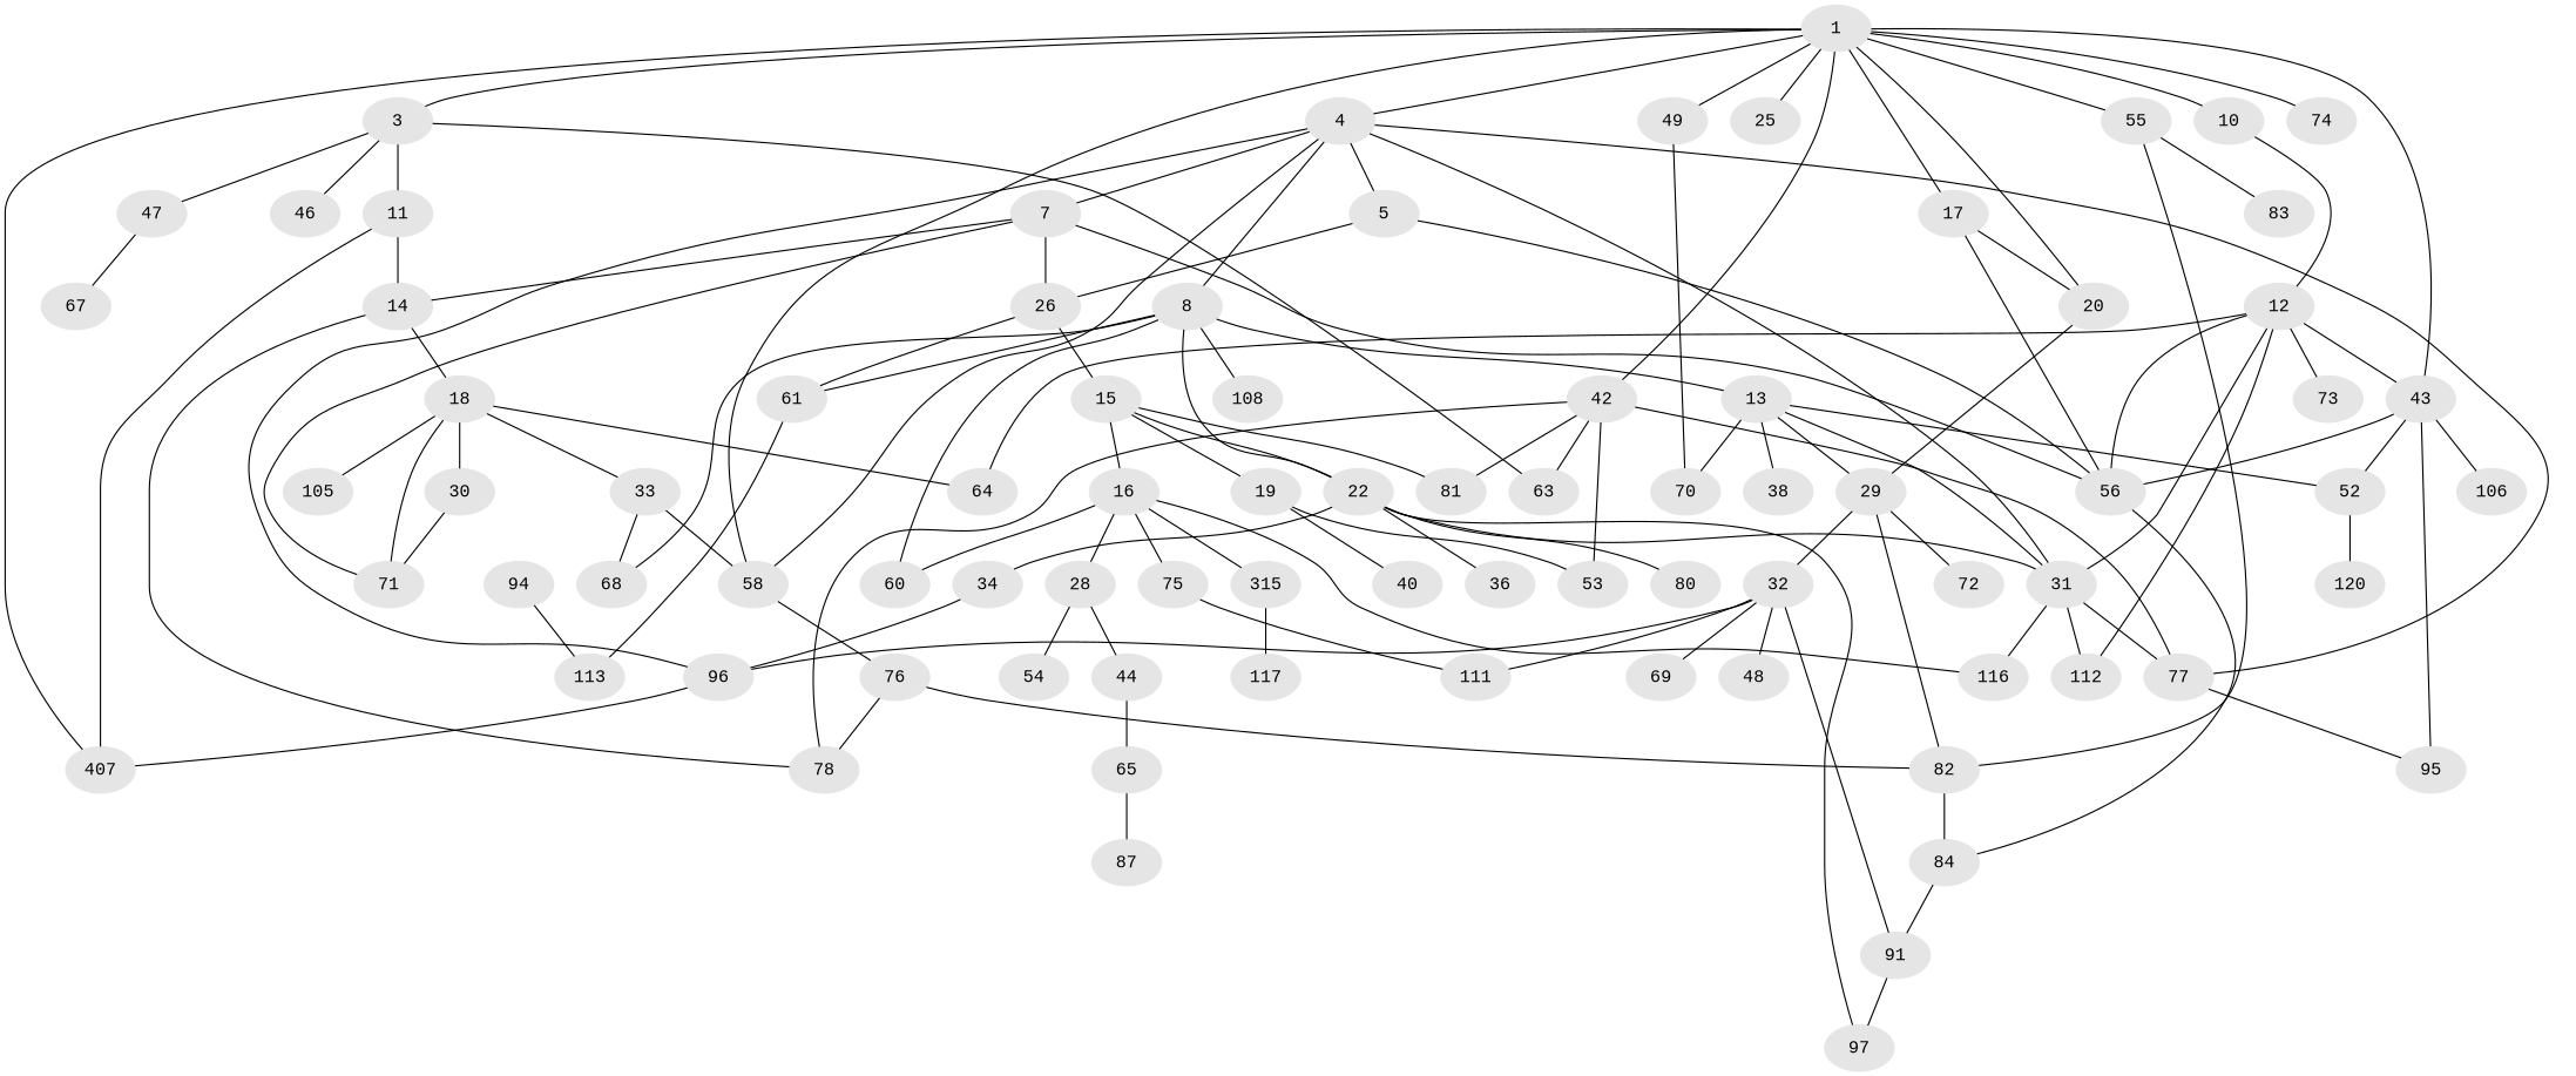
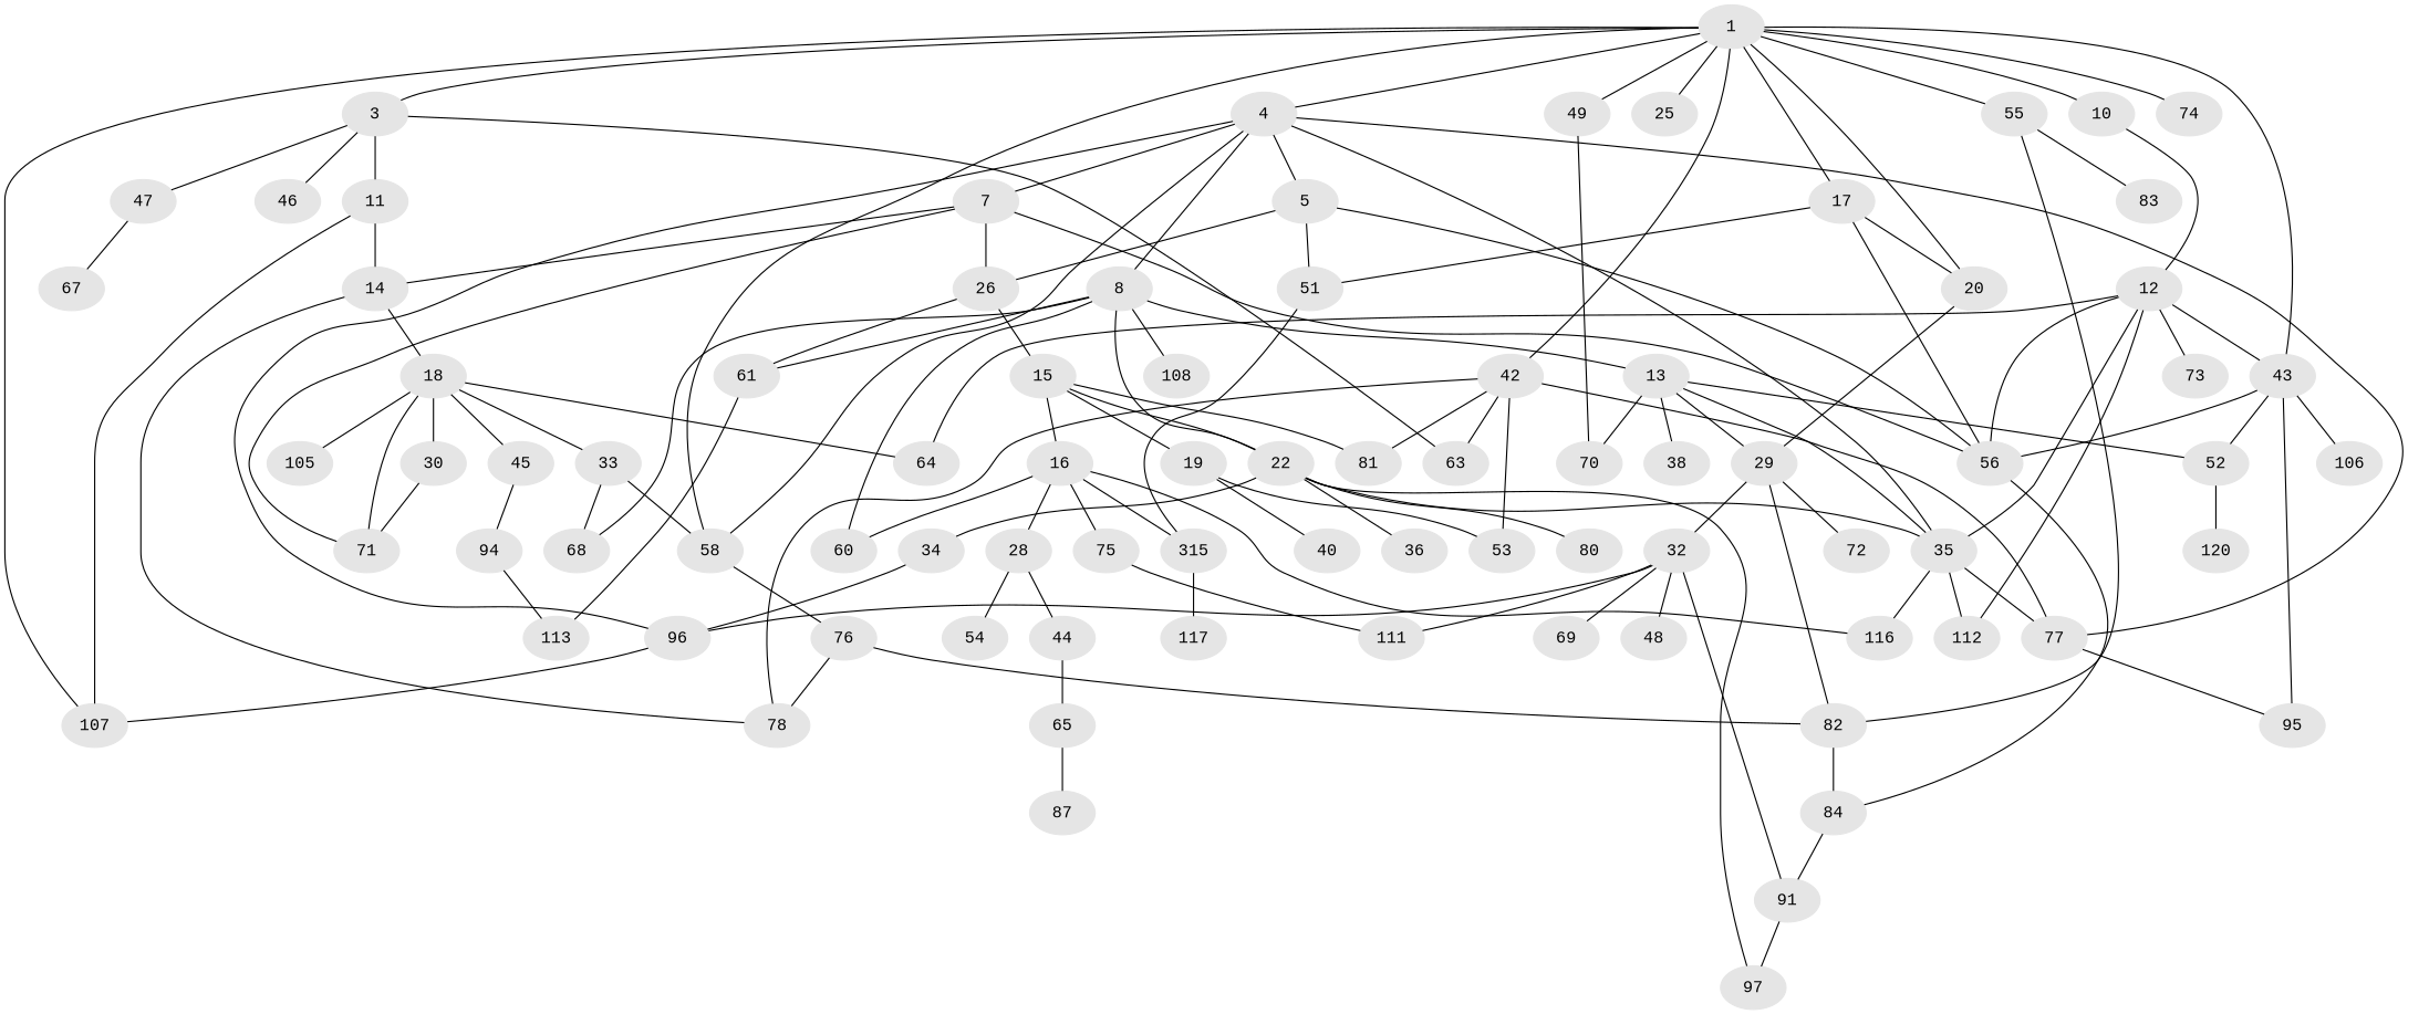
  graph {
    fontname="Liberation Mono"
    node [color=gray90 fontname="Liberation Mono" style=filled]
    edge [fontname="Liberation Mono"]
    1 [super="+2"]
    3 [super="+9"]
    4 [super="+6"]
    10
    17 [super="+99"]
    20 [super="+37"]
    25
    42 [super="+79"]
    43 [super="+101"]
    49
    55
    58
    74 [super="+100"]
-   107 [super="+110" label=407]
+   107 [super="+110"]
    11
    46
    47
    63
    5 [super="+85"]
    7 [super="+92"]
    8 [super="+98"]
-   31 [super="+39"]
+   31 [super="+39" label=35]
    77 [super="+88"]
    96 [super="+102"]
    12 [super="+27"]
+   51
    56 [super="+66"]
    29 [super="+59"]
    78 [super="+86"]
    81
    53
    52
    95
    106
    70
    82 [super="+103"]
    83 [super="+114"]
    76 [super="+93"]
    14 [super="+41"]
    67
    26
    71
    13 [super="+23"]
    22 [super="+90"]
    60
    61 [super="+104"]
    68
    108
    112
    116
    15 [super="+50"]
    n52 [label=315]
    84
    18 [super="+24"]
    16 [super="+62"]
    19 [super="+21"]
    38
    34
    36
    80
    97
    113
    64
    73
    32 [super="+35"]
    72
    120
    30
    33 [super="+119"]
+   45
    105
    28 [super="+89"]
    75
    40
    44
    54 [super="+57"]
    111
    117
    94 [super="+109"]
    65
    48
    69
    91 [super="+118"]
    87
    1 -- 3
    1 -- 4
    1 -- 10
    1 -- 17
    1 -- 20
    1 -- 25
    1 -- 42
    1 -- 43
    1 -- 49
    1 -- 55
    1 -- 58
    1 -- 74
    1 -- 107
    3 -- 11
    3 -- 46
    3 -- 47
    3 -- 63
    4 -- 58
    4 -- 5
    4 -- 7
    4 -- 8
    4 -- 31
    4 -- 77
    4 -- 96
    10 -- 12
    17 -- 20
+   17 -- 51
    17 -- 56
    20 -- 29
    42 -- 63
    42 -- 77
    42 -- 78
    42 -- 81
    42 -- 53
    43 -- 56
    43 -- 52
    43 -- 95
    43 -- 106
    49 -- 70
    55 -- 82
    55 -- 83
    58 -- 76
    11 -- 107
    11 -- 14
    47 -- 67
+   5 -- 51
    5 -- 56
    5 -- 26
    7 -- 56
    7 -- 14
    7 -- 26
    7 -- 71
    8 -- 13
    8 -- 22
    8 -- 60
    8 -- 61
    8 -- 68
    8 -- 108
    31 -- 77
    31 -- 112
    31 -- 116
    77 -- 95
    96 -- 107
    12 -- 43
    12 -- 31
    12 -- 56
    12 -- 112
    12 -- 64
    12 -- 73
+   51 -- n52
    56 -- 84
    29 -- 82
    29 -- 32
    29 -- 72
    52 -- 120
    82 -- 84
    76 -- 78
    76 -- 82
    14 -- 78
    14 -- 18
    26 -- 61
    26 -- 15
    13 -- 31
    13 -- 29
    13 -- 52
    13 -- 70
    13 -- 38
    22 -- 31
    22 -- 34
    22 -- 36
    22 -- 80
    22 -- 97
    61 -- 113
    15 -- 81
    15 -- 22
    15 -- 16
    15 -- 19
    n52 -- 117
    84 -- 91
    18 -- 71
    18 -- 64
    18 -- 30
    18 -- 33
+   18 -- 45
    18 -- 105
    16 -- 60
    16 -- 116
    16 -- n52
    16 -- 28
    16 -- 75
    19 -- 53
    19 -- 40
    34 -- 96
    32 -- 96
    32 -- 111
    32 -- 48
    32 -- 69
    32 -- 91
    30 -- 71
    33 -- 58
    33 -- 68
+   45 -- 94
    28 -- 44
    28 -- 54
    75 -- 111
    44 -- 65
    94 -- 113
    65 -- 87
    91 -- 97
  }
